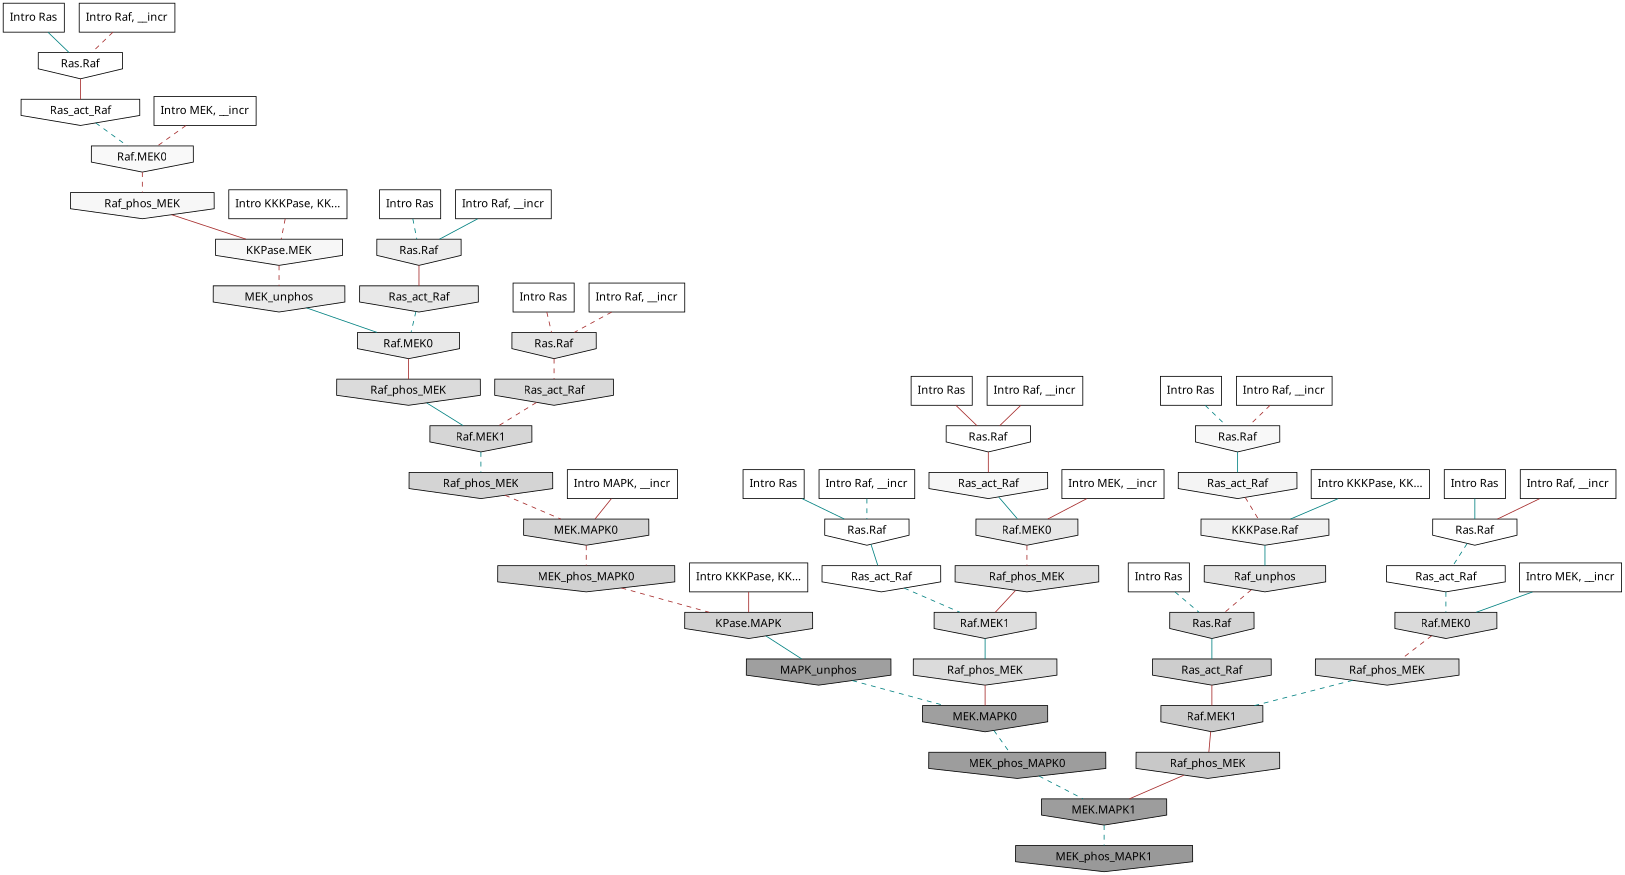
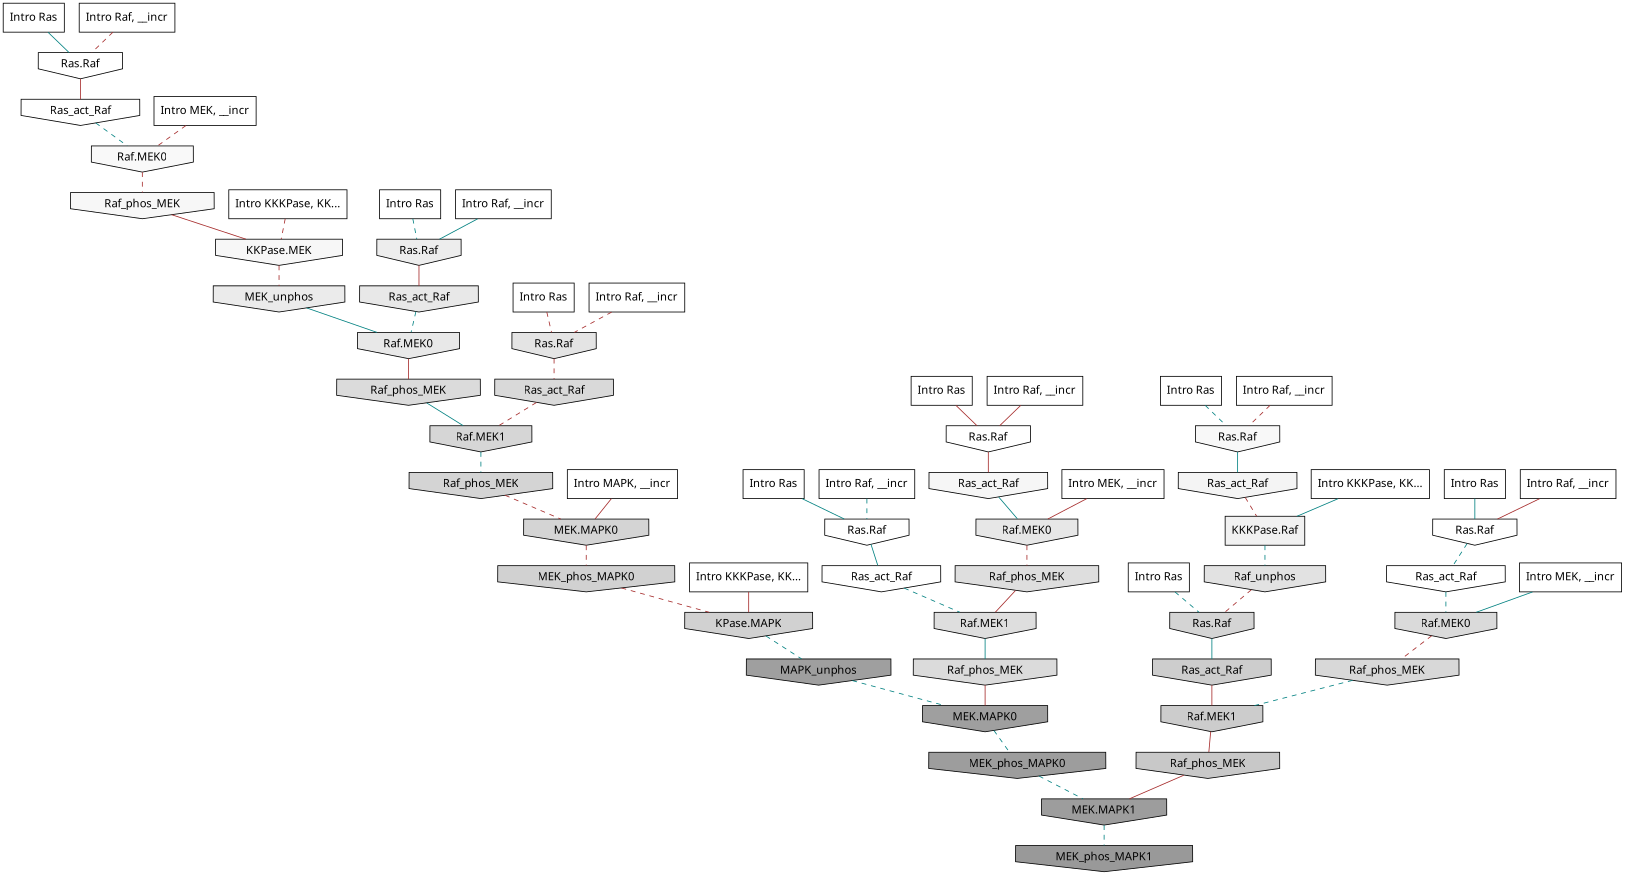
  digraph {
    fontname="Noto Sans"
    rankdir=TB
    ranksep=0.30
    node [fillcolor="0.000 0.000 1.000" fontname="Noto Sans" shape=invhouse style=filled]
    edge [color=brown dir=none fontname="Noto Sans" style=dashed]
    n1 [label="Intro Ras" shape=rectangle]
    n2 [label="Ras.Raf"]
    n3 [fillcolor="0.000 0.000 0.999" label=Ras_act_Raf]
    n4 [label="Intro Ras" shape=rectangle]
    n5 [fillcolor="0.000 0.000 0.926" label="Ras.Raf"]
    n6 [fillcolor="0.000 0.000 0.907" label=Ras_act_Raf]
    n7 [label="Intro Ras" shape=rectangle]
    n8 [fillcolor="0.000 0.000 0.831" label="Ras.Raf"]
    n9 [fillcolor="0.000 0.000 0.801" label=Ras_act_Raf]
    n10 [label="Intro Ras" shape=rectangle]
    n11 [fillcolor="0.000 0.000 0.892" label="Ras.Raf"]
    n12 [fillcolor="0.000 0.000 0.850" label=Ras_act_Raf]
    n13 [label="Intro Ras" shape=rectangle]
    n14 [label="Ras.Raf"]
    n15 [fillcolor="0.000 0.000 0.997" label=Ras_act_Raf]
    n16 [label="Intro Ras" shape=rectangle]
    n17 [label="Ras.Raf"]
    n18 [fillcolor="0.000 0.000 0.962" label=Ras_act_Raf]
    n19 [label="Intro Ras" shape=rectangle]
    n20 [fillcolor="0.000 0.000 0.972" label="Ras.Raf"]
    n21 [fillcolor="0.000 0.000 0.955" label=Ras_act_Raf]
    n22 [label="Intro Ras" shape=rectangle]
    n23 [fillcolor="0.000 0.000 0.999" label="Ras.Raf"]
    n24 [fillcolor="0.000 0.000 0.999" label=Ras_act_Raf]
    n25 [label="Intro Raf, __incr" shape=rectangle]
    n26 [label="Intro Raf, __incr" shape=rectangle]
    n27 [label="Intro Raf, __incr" shape=rectangle]
    n28 [label="Intro Raf, __incr" shape=rectangle]
    n29 [label="Intro Raf, __incr" shape=rectangle]
    n30 [label="Intro Raf, __incr" shape=rectangle]
    n31 [label="Intro Raf, __incr" shape=rectangle]
    n32 [label="Intro MEK, __incr" shape=rectangle]
    n33 [fillcolor="0.000 0.000 0.855" label="Raf.MEK0"]
    n34 [fillcolor="0.000 0.000 0.846" label=Raf_phos_MEK]
    n35 [label="Intro MEK, __incr" shape=rectangle]
    n36 [fillcolor="0.000 0.000 0.976" label="Raf.MEK0"]
    n37 [fillcolor="0.000 0.000 0.967" label=Raf_phos_MEK]
    n38 [label="Intro MEK, __incr" shape=rectangle]
    n39 [fillcolor="0.000 0.000 0.906" label="Raf.MEK0"]
    n40 [fillcolor="0.000 0.000 0.871" label=Raf_phos_MEK]
    n41 [label="Intro MAPK, __incr" shape=rectangle]
    n42 [fillcolor="0.000 0.000 0.829" label="MEK.MAPK0"]
    n43 [fillcolor="0.000 0.000 0.818" label=MEK_phos_MAPK0]
    n44 [label="Intro KKKPase, KK..." shape=rectangle]
-   n45 [fillcolor="0.000 0.000 0.943" label="KKKPase.Raf"]
+   n45 [fillcolor="0.000 0.000 0.943" label="KKKPase.Raf" shape=box]
    n46 [fillcolor="0.000 0.000 0.884" label=Raf_unphos]
    n47 [label="Intro KKKPase, KK..." shape=rectangle]
    n48 [fillcolor="0.000 0.000 0.818" label="KPase.MAPK"]
    n49 [fillcolor="0.000 0.000 0.623" label=MAPK_unphos]
    n50 [label="Intro KKKPase, KK..." shape=rectangle]
    n51 [fillcolor="0.000 0.000 0.967" label="KKPase.MEK"]
    n52 [fillcolor="0.000 0.000 0.919" label=MEK_unphos]
    n53 [fillcolor="0.000 0.000 0.868" label="Raf.MEK1"]
    n54 [fillcolor="0.000 0.000 0.859" label=Raf_phos_MEK]
    n55 [fillcolor="0.000 0.000 0.907" label="Raf.MEK0"]
    n56 [fillcolor="0.000 0.000 0.856" label=Raf_phos_MEK]
    n57 [fillcolor="0.000 0.000 0.838" label="Raf.MEK1"]
    n58 [fillcolor="0.000 0.000 0.623" label="MEK.MAPK0"]
    n59 [fillcolor="0.000 0.000 0.615" label=MEK_phos_MAPK0]
    n60 [fillcolor="0.000 0.000 0.829" label=Raf_phos_MEK]
    n61 [fillcolor="0.000 0.000 0.800" label="Raf.MEK1"]
    n62 [fillcolor="0.000 0.000 0.783" label=Raf_phos_MEK]
    n63 [fillcolor="0.000 0.000 0.615" label="MEK.MAPK1"]
    n64 [fillcolor="0.000 0.000 0.600" label=MEK_phos_MAPK1]
    n1 -> n2 [color=teal style=solid]
    n2 -> n3 [style=solid]
    n3 -> n36 [color=teal]
    n4 -> n5 [color=teal]
    n5 -> n6 [style=solid]
    n6 -> n55 [color=teal]
    n7 -> n8 [color=teal]
    n8 -> n9 [color=teal style=solid]
    n9 -> n61 [style=solid]
    n10 -> n11
    n11 -> n12
    n12 -> n57
    n13 -> n14 [color=teal style=solid]
    n14 -> n15 [color=teal style=solid]
    n15 -> n53 [color=teal]
    n16 -> n17 [style=solid]
    n17 -> n18 [style=solid]
    n18 -> n39 [color=teal style=solid]
    n19 -> n20 [color=teal]
    n20 -> n21 [color=teal style=solid]
    n21 -> n45
    n22 -> n23 [color=teal style=solid]
    n23 -> n24 [color=teal]
    n24 -> n33 [color=teal]
    n25 -> n5 [color=teal style=solid]
    n26 -> n2
    n27 -> n23 [style=solid]
    n28 -> n17 [style=solid]
    n29 -> n20
    n30 -> n11
    n31 -> n14 [color=teal]
    n32 -> n33 [color=teal style=solid]
    n33 -> n34
    n34 -> n61 [color=teal]
    n35 -> n36
    n36 -> n37
    n37 -> n51 [style=solid]
    n38 -> n39 [style=solid]
    n39 -> n40
    n40 -> n53 [style=solid]
    n41 -> n42 [style=solid]
    n42 -> n43
    n43 -> n48
    n44 -> n45 [color=teal style=solid]
-   n45 -> n46 [color=teal style=solid]
+   n45 -> n46 [color=teal]
    n46 -> n8
    n47 -> n48 [style=solid]
-   n48 -> n49 [color=teal style=solid]
+   n48 -> n49 [color=teal]
    n49 -> n58 [color=teal]
    n50 -> n51
    n51 -> n52
    n52 -> n55 [color=teal style=solid]
    n53 -> n54 [color=teal style=solid]
    n54 -> n58 [style=solid]
    n55 -> n56 [style=solid]
    n56 -> n57 [color=teal style=solid]
    n57 -> n60 [color=teal]
    n58 -> n59 [color=teal]
    n59 -> n63 [color=teal]
    n60 -> n42
    n61 -> n62 [style=solid]
    n62 -> n63 [style=solid]
    n63 -> n64 [color=teal]
  }
